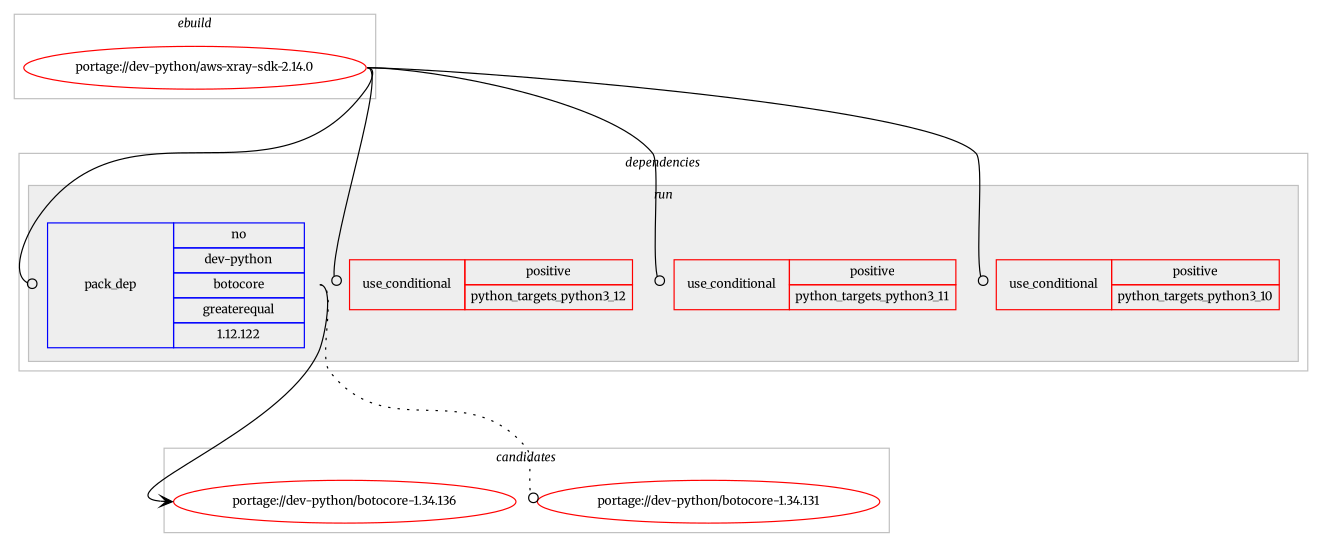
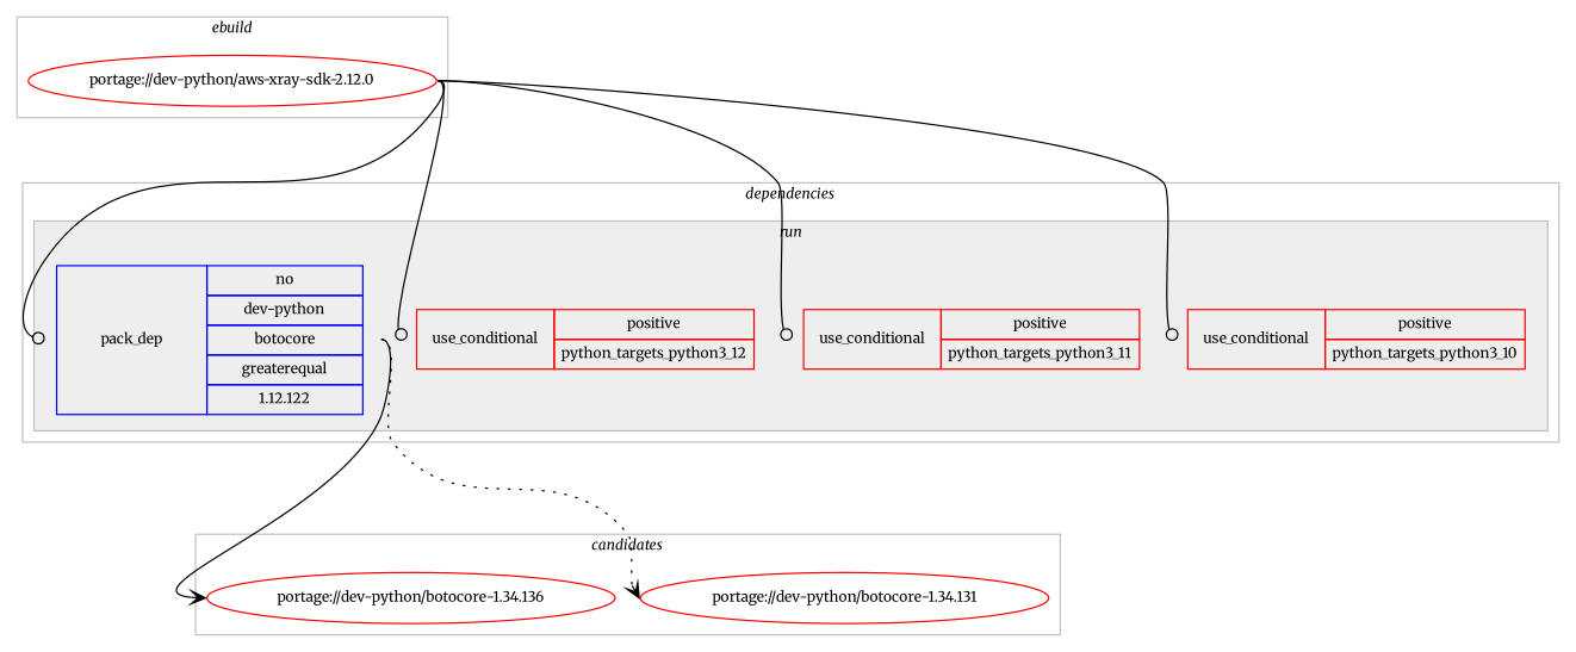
  digraph {
    compound=true
    concentrate=true
    fontname=Merriweather
    fontsize=10
    newrank=true
    rankdir=TB
    ranksep=1.5
    node [color=red fontname=Merriweather fontsize=10 shape=none]
    edge [arrowhead=odot fontname=Merriweather headport=w style=solid tailport=e weight=20]
-   n1 [label="portage://dev-python/aws-xray-sdk-2.14.0" width=4 shape=""]
+   n1 [label="portage://dev-python/aws-xray-sdk-2.12.0" width=4 shape=""]
    n2 [label=<<TABLE BORDER="0" CELLBORDER="1" CELLSPACING="0" CELLPADDING="4"><TR><TD ROWSPAN="3" CELLPADDING="10">use_conditional</TD></TR><TR><TD>positive</TD></TR><TR><TD>python_targets_python3_10</TD></TR></TABLE>>]
    n3 [label=<<TABLE BORDER="0" CELLBORDER="1" CELLSPACING="0" CELLPADDING="4"><TR><TD ROWSPAN="3" CELLPADDING="10">use_conditional</TD></TR><TR><TD>positive</TD></TR><TR><TD>python_targets_python3_11</TD></TR></TABLE>>]
    n4 [label=<<TABLE BORDER="0" CELLBORDER="1" CELLSPACING="0" CELLPADDING="4"><TR><TD ROWSPAN="3" CELLPADDING="10">use_conditional</TD></TR><TR><TD>positive</TD></TR><TR><TD>python_targets_python3_12</TD></TR></TABLE>>]
    n5 [color=blue label=<<TABLE BORDER="0" CELLBORDER="1" CELLSPACING="0" CELLPADDING="4" WIDTH="220"><TR><TD ROWSPAN="6" CELLPADDING="30">pack_dep</TD></TR><TR><TD WIDTH="110">no</TD></TR><TR><TD>dev-python</TD></TR><TR><TD>botocore</TD></TR><TR><TD>greaterequal</TD></TR><TR><TD>1.12.122</TD></TR></TABLE>>]
    n6 [label="portage://dev-python/botocore-1.34.131" width=4 shape=""]
    n7 [label="portage://dev-python/botocore-1.34.136" width=4 shape=""]
    subgraph cluster_1 {
      color=gray
      label=<<i>ebuild</i>>
      rank=same
      n1
    }
    subgraph cluster_2 {
      color=gray
      label=<<i>dependencies</i>>
      subgraph cluster_3 {
        color=gray
        fillcolor="#eeeeee"
        label=<<i>compile</i>>
        style=filled
      }
      subgraph cluster_4 {
        color=gray
        fillcolor="#eeeeee"
        label=<<i>compile and run</i>>
        style=filled
      }
      subgraph cluster_5 {
        color=gray
        fillcolor="#eeeeee"
        label=<<i>run</i>>
        style=filled
        subgraph sub_6 {
          color=gray
          fillcolor="#eeeeee"
          label=<<i>run</i>>
          style=filled
          n2
        }
        subgraph sub_7 {
          color=gray
          fillcolor="#eeeeee"
          label=<<i>run</i>>
          style=filled
          n3
        }
        subgraph sub_8 {
          color=gray
          fillcolor="#eeeeee"
          label=<<i>run</i>>
          style=filled
          n4
        }
        subgraph sub_9 {
          color=gray
          fillcolor="#eeeeee"
          label=<<i>run</i>>
          style=filled
          n5
        }
      }
    }
    subgraph cluster_10 {
      color=gray
      label=<<i>candidates</i>>
      rank=same
      subgraph sub_11 {
        color=black
        label=<<i>candidates</i>>
        nodesep=1
        rank=same
        n6
        n7
      }
    }
    n1 -> n2
    n1 -> n3
    n1 -> n4
    n1 -> n5
-   n5 -> n6 [style=dotted weight=100]
+   n5 -> n6 [arrowhead=vee style=dotted weight=100]
    n5 -> n7 [arrowhead=vee weight=100]
  }
